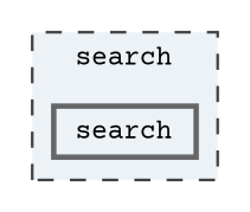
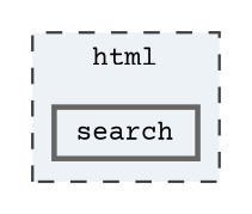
  digraph {
    compound=true
    rankdir=LR
    fontname="Courier Prime"
    n1 [color=gray40 fillcolor="#edf2f7" fontname="Courier Prime" fontsize=10 height=0.2 label=search shape=box style="filled,bold" width=0.4]
    subgraph cluster_1 {
      bgcolor="#edf2f7"
      fontsize=10
-     label=search
+     label=html
      pencolor=grey25
      style="filled,dashed"
      n1
    }
  }
